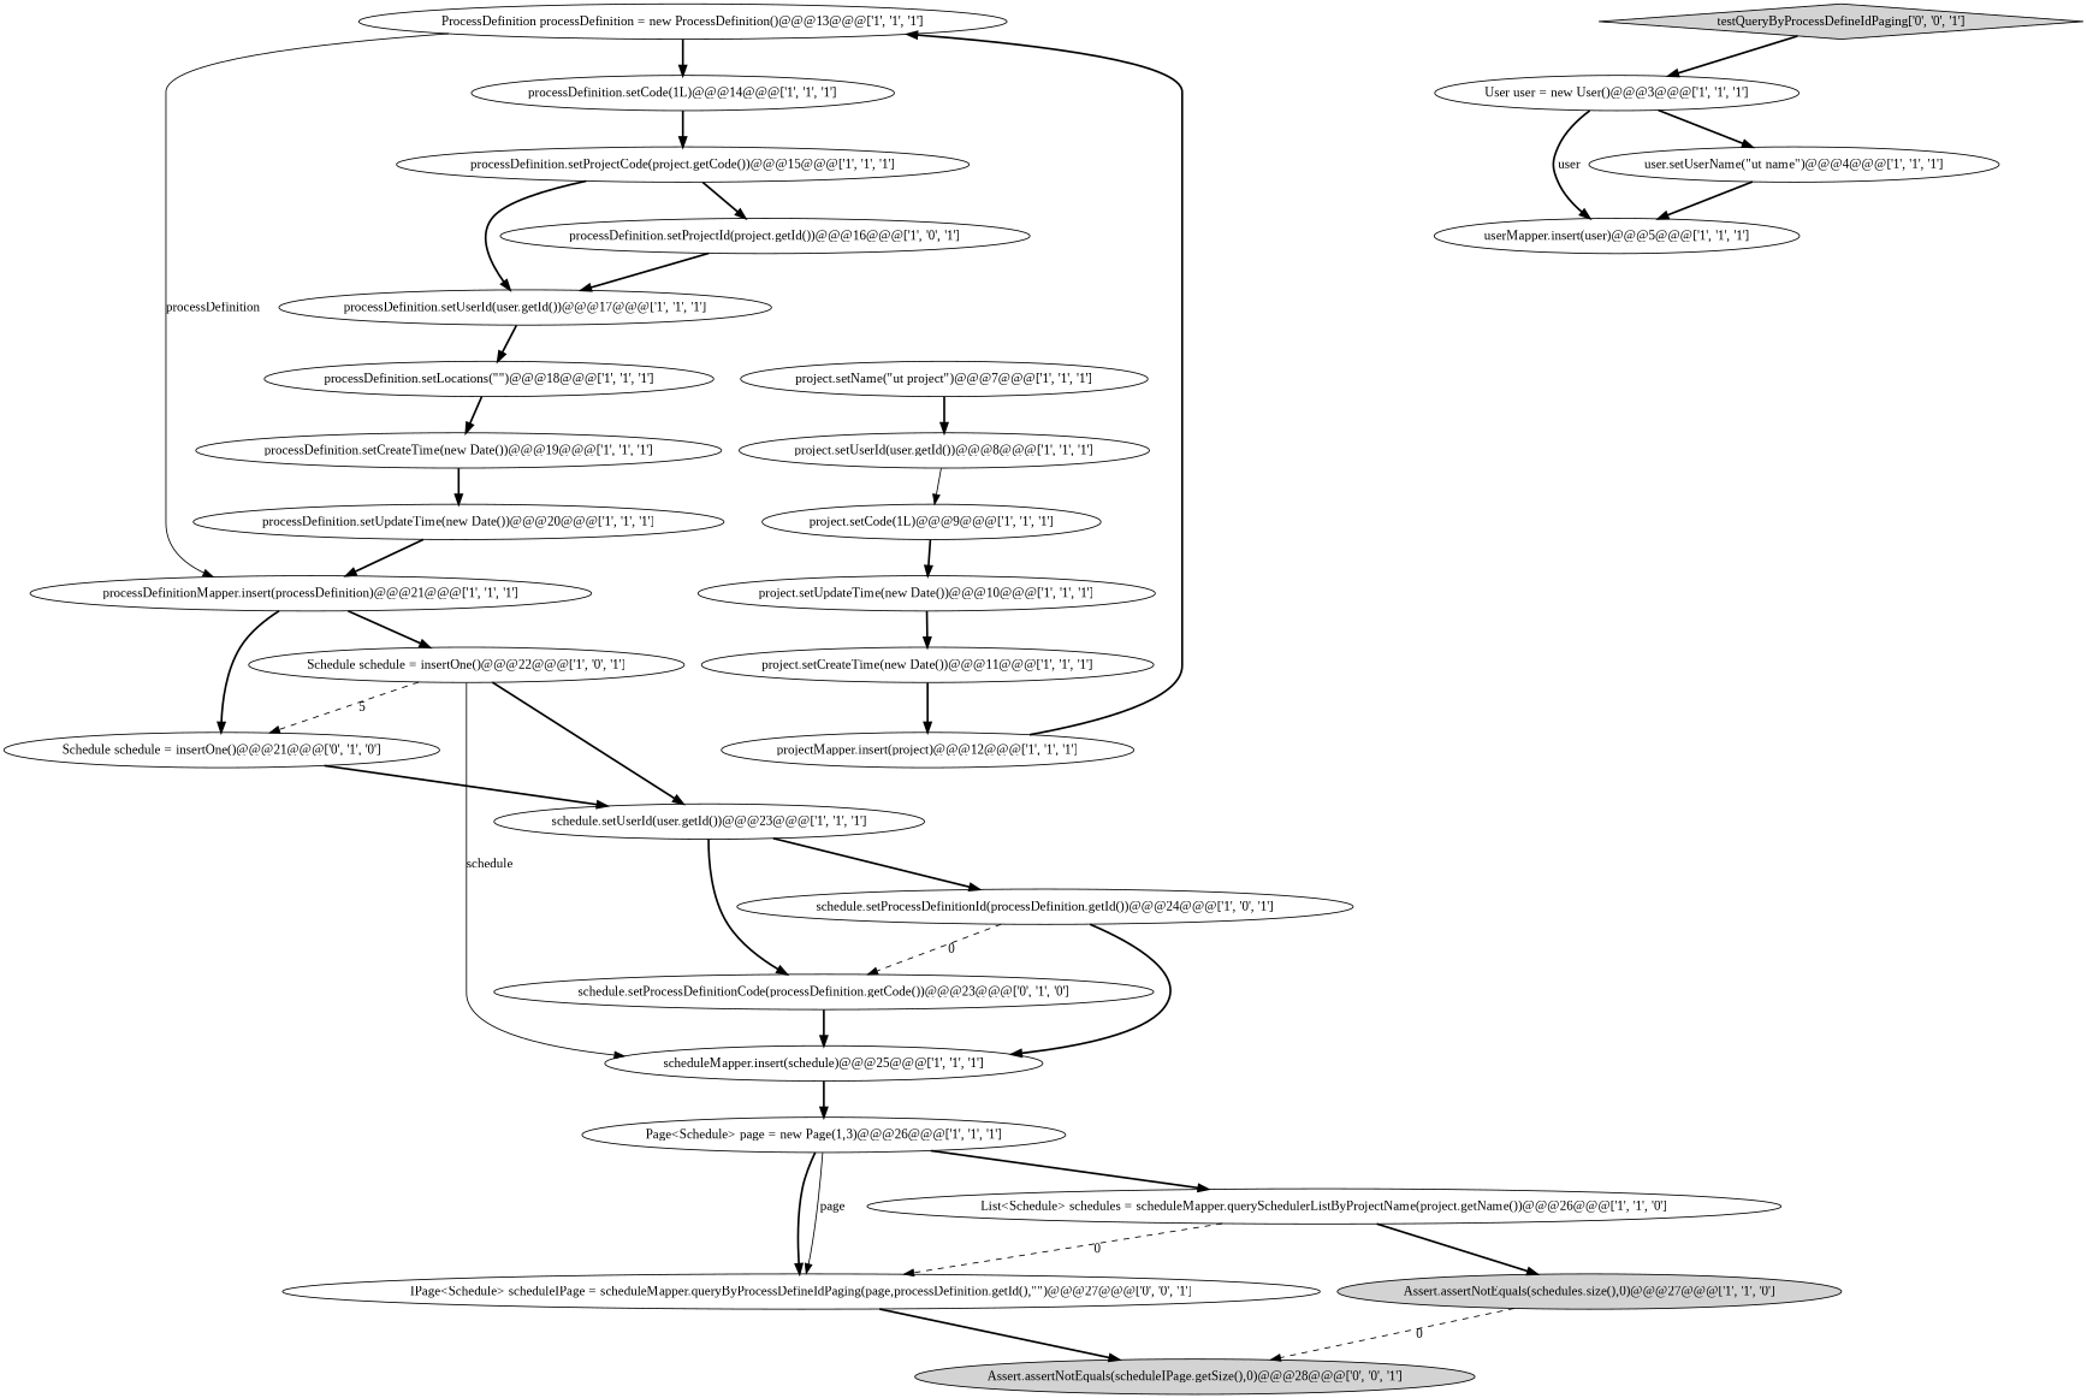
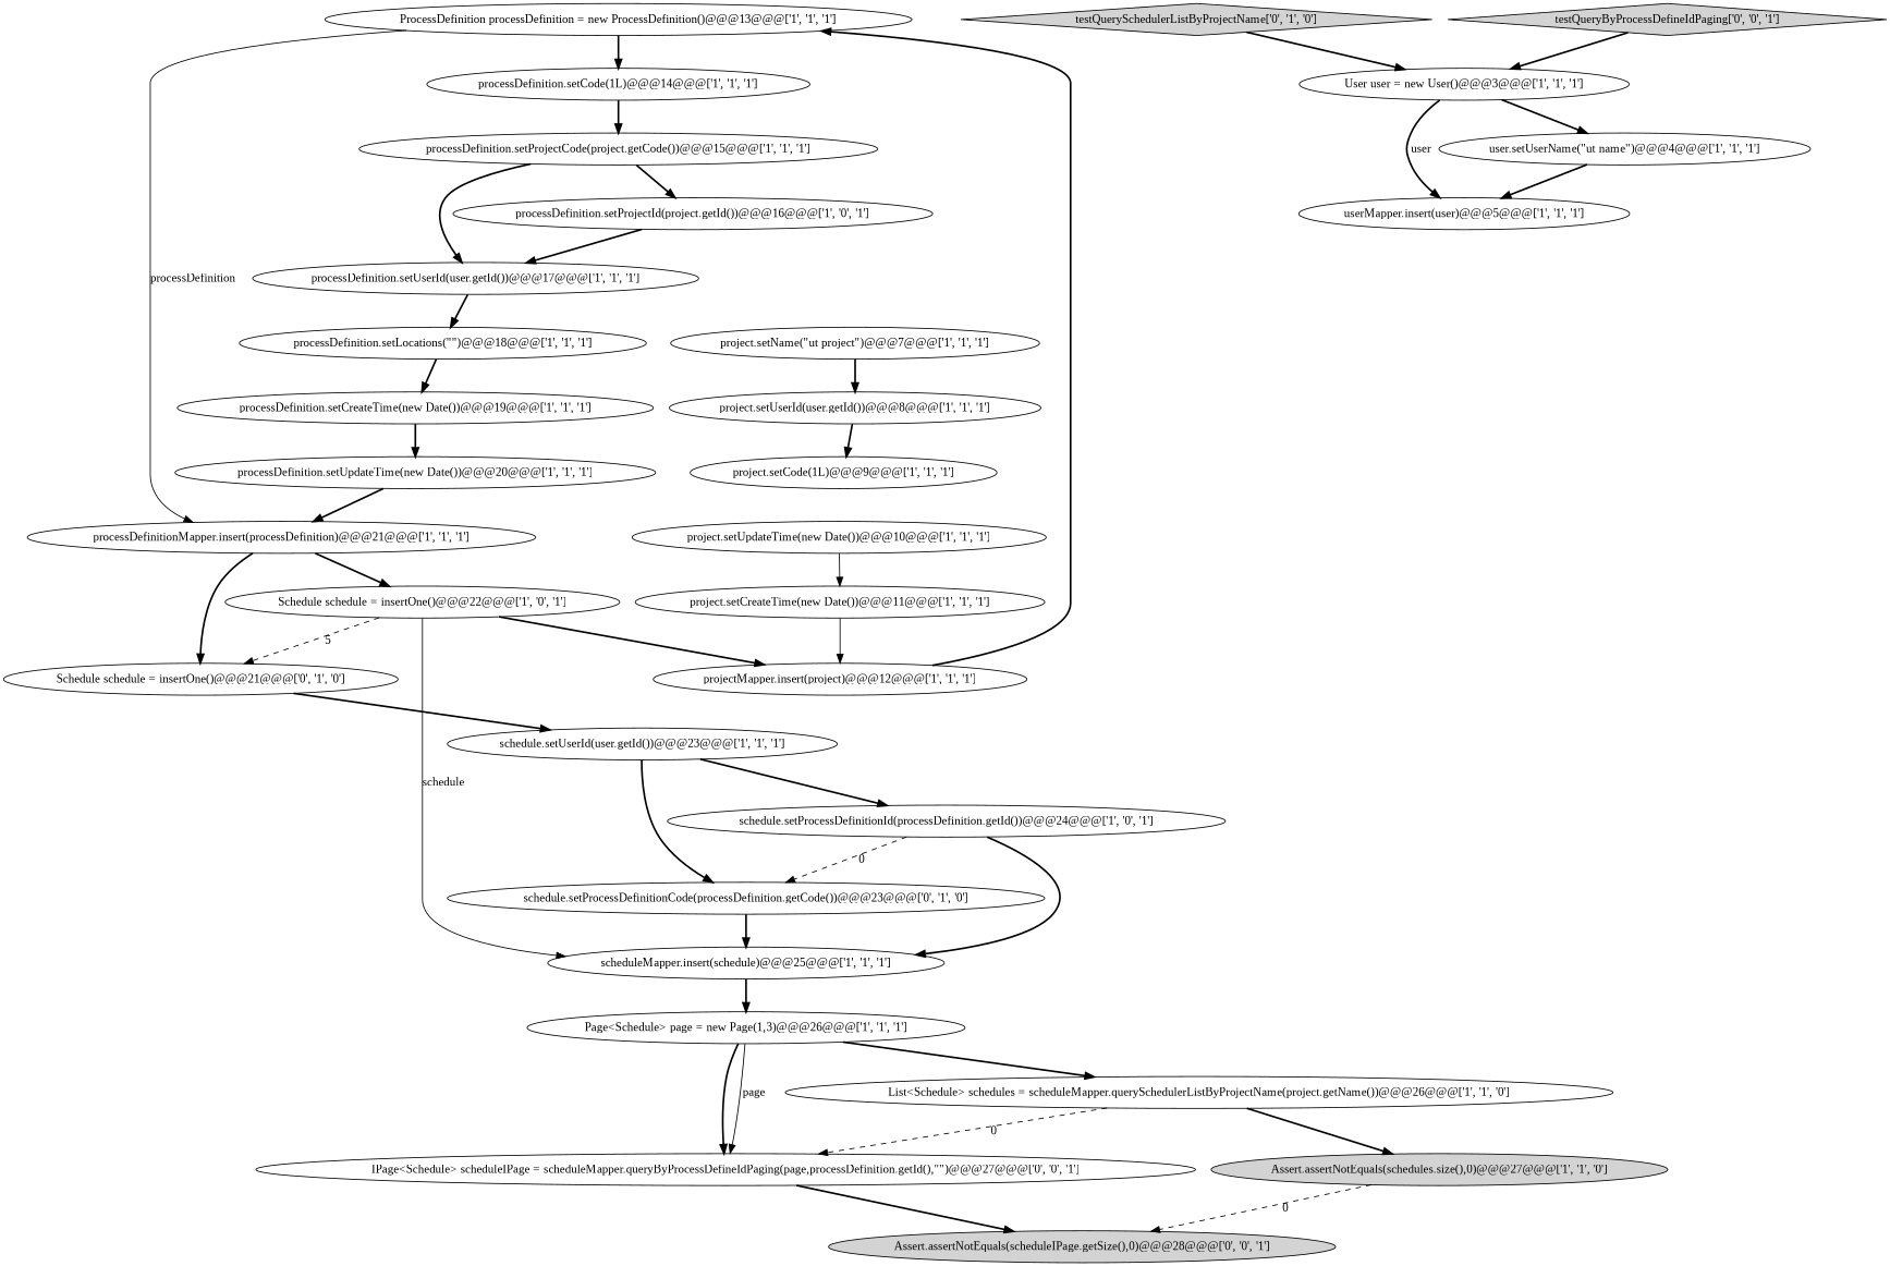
  digraph {
    fontname="Liberation Serif"
    node [fillcolor=white fontname="Liberation Serif" shape=ellipse style=filled]
    edge [fontname="Liberation Serif" style=bold]
    n1 [label="ProcessDefinition processDefinition = new ProcessDefinition()@@@13@@@['1', '1', '1']"]
    n2 [label="processDefinition.setCode(1L)@@@14@@@['1', '1', '1']"]
    n3 [label="processDefinitionMapper.insert(processDefinition)@@@21@@@['1', '1', '1']"]
    n4 [label="processDefinition.setProjectCode(project.getCode())@@@15@@@['1', '1', '1']"]
    n5 [label="Schedule schedule = insertOne()@@@21@@@['0', '1', '0']"]
    n6 [label="Schedule schedule = insertOne()@@@22@@@['1', '0', '1']"]
    n7 [label="processDefinition.setProjectId(project.getId())@@@16@@@['1', '0', '1']"]
    n8 [label="processDefinition.setUserId(user.getId())@@@17@@@['1', '1', '1']"]
    n9 [label="project.setCode(1L)@@@9@@@['1', '1', '1']"]
    n10 [label="project.setUpdateTime(new Date())@@@10@@@['1', '1', '1']"]
    n11 [label="project.setCreateTime(new Date())@@@11@@@['1', '1', '1']"]
    n12 [label="scheduleMapper.insert(schedule)@@@25@@@['1', '1', '1']"]
    n13 [label="Page<Schedule> page = new Page(1,3)@@@26@@@['1', '1', '1']"]
    n14 [label="IPage<Schedule> scheduleIPage = scheduleMapper.queryByProcessDefineIdPaging(page,processDefinition.getId(),\"\")@@@27@@@['0', '0', '1']"]
    n15 [label="List<Schedule> schedules = scheduleMapper.querySchedulerListByProjectName(project.getName())@@@26@@@['1', '1', '0']"]
    n16 [label="processDefinition.setCreateTime(new Date())@@@19@@@['1', '1', '1']"]
    n17 [label="processDefinition.setUpdateTime(new Date())@@@20@@@['1', '1', '1']"]
    n18 [fillcolor=lightgray label="Assert.assertNotEquals(scheduleIPage.getSize(),0)@@@28@@@['0', '0', '1']"]
    n19 [label="processDefinition.setLocations(\"\")@@@18@@@['1', '1', '1']"]
    n20 [label="project.setUserId(user.getId())@@@8@@@['1', '1', '1']"]
    n21 [label="schedule.setUserId(user.getId())@@@23@@@['1', '1', '1']"]
    n22 [label="schedule.setProcessDefinitionCode(processDefinition.getCode())@@@23@@@['0', '1', '0']"]
    n23 [label="schedule.setProcessDefinitionId(processDefinition.getId())@@@24@@@['1', '0', '1']"]
    n24 [fillcolor=lightgray label="Assert.assertNotEquals(schedules.size(),0)@@@27@@@['1', '1', '0']"]
+   n25 [fillcolor=lightgray label="testQuerySchedulerListByProjectName['0', '1', '0']" shape=diamond]
    n26 [label="User user = new User()@@@3@@@['1', '1', '1']"]
    n27 [label="userMapper.insert(user)@@@5@@@['1', '1', '1']"]
    n28 [label="user.setUserName(\"ut name\")@@@4@@@['1', '1', '1']"]
    n29 [label="projectMapper.insert(project)@@@12@@@['1', '1', '1']"]
    n30 [label="project.setName(\"ut project\")@@@7@@@['1', '1', '1']"]
    n31 [fillcolor=lightgray label="testQueryByProcessDefineIdPaging['0', '0', '1']" shape=diamond]
    n1 -> n2
    n1 -> n3 [label=processDefinition style=solid]
    n2 -> n4
    n3 -> n5
    n3 -> n6
    n4 -> n7
    n4 -> n8
    n5 -> n21
    n6 -> n5 [label=5 style=dashed]
    n6 -> n12 [label=schedule style=solid]
-   n6 -> n21
+   n6 -> n29
    n7 -> n8
    n8 -> n19
-   n9 -> n10
-   n10 -> n11
-   n11 -> n29
+   n10 -> n11 [style=solid]
+   n11 -> n29 [style=solid]
    n12 -> n13
    n13 -> n14
    n13 -> n14 [label=page style=solid]
    n13 -> n15
    n14 -> n18
    n15 -> n14 [label=0 style=dashed]
    n15 -> n24
    n16 -> n17
    n17 -> n3
    n19 -> n16
-   n20 -> n9 [style=solid]
+   n20 -> n9
    n21 -> n22
    n21 -> n23
    n22 -> n12
    n23 -> n12
    n23 -> n22 [label=0 style=dashed]
    n24 -> n18 [label=0 style=dashed]
+   n25 -> n26
    n26 -> n27 [label=user]
    n26 -> n28
    n28 -> n27
    n29 -> n1
    n30 -> n20
    n31 -> n26
  }
